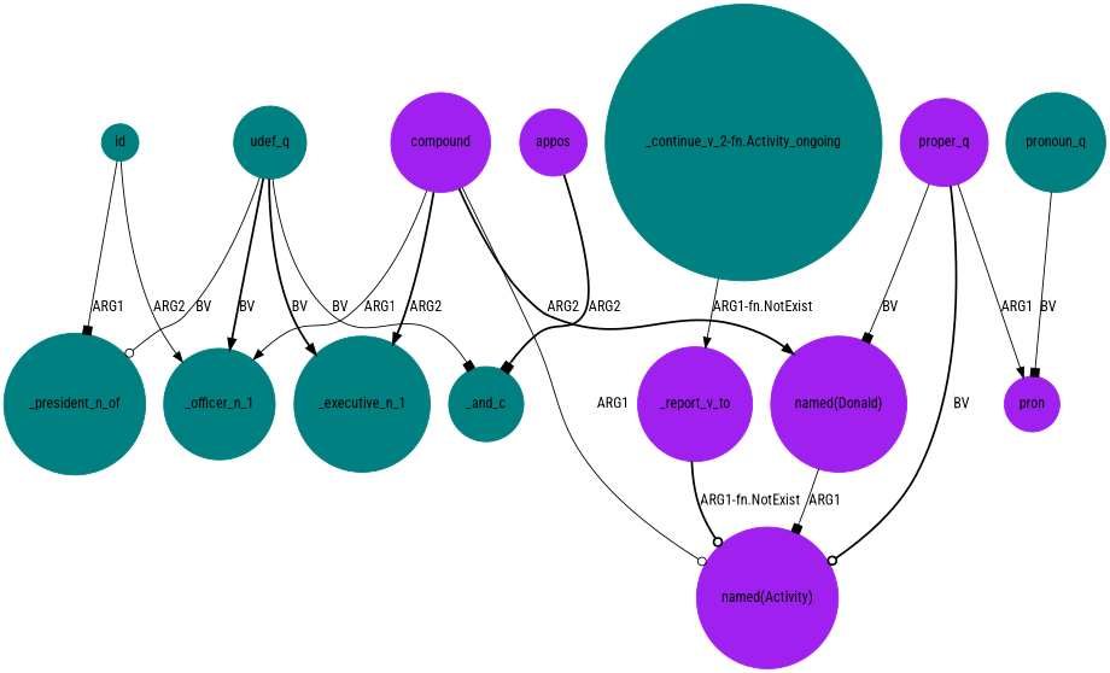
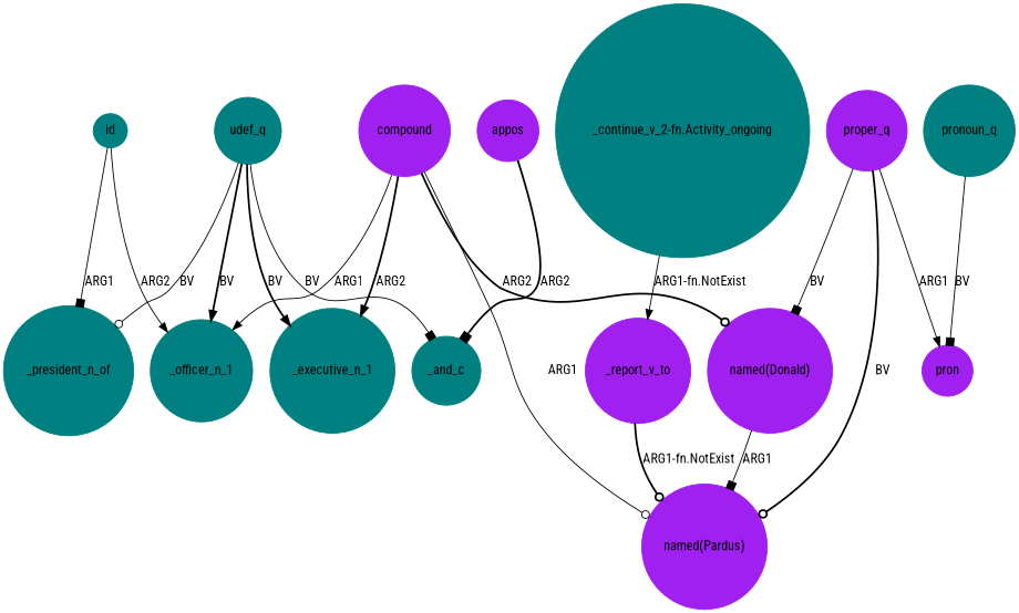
  digraph {
    fontname="Roboto Condensed"
    node [color=teal fontname="Roboto Condensed" shape=circle style=filled]
    edge [arrowhead=normal fontname="Roboto Condensed" style=solid]
    udef_q
    _executive_n_1
    _president_n_of
    _officer_n_1
    _and_c
    _report_v_to [color=purple]
    "_continue_v_2-fn.Activity_ongoing"
-   "named(Pardus)" [color=purple label="named(Activity)"]
+   "named(Pardus)" [color=purple]
    pron [color=purple]
    id
    compound [color=purple]
    "named(Donald)" [color=purple]
    pronoun_q
    proper_q [color=purple]
    appos [color=purple]
    udef_q -> _executive_n_1 [label=BV style=bold]
    udef_q -> _president_n_of [arrowhead=odot label=BV]
    udef_q -> _officer_n_1 [label=BV style=bold]
    udef_q -> _and_c [arrowhead=box label=BV]
    _report_v_to -> "named(Pardus)" [arrowhead=odot label="ARG1-fn.NotExist" style=bold]
    "_continue_v_2-fn.Activity_ongoing" -> _report_v_to [label="ARG1-fn.NotExist"]
    id -> _president_n_of [arrowhead=box label=ARG1]
    id -> _officer_n_1 [label=ARG2]
    compound -> _executive_n_1 [label=ARG2 style=bold]
    compound -> _officer_n_1 [label=ARG1]
    compound -> "named(Pardus)" [arrowhead=odot label=ARG1]
-   compound -> "named(Donald)" [label=ARG2 style=bold]
+   compound -> "named(Donald)" [arrowhead=odot label=ARG2 style=bold]
    "named(Donald)" -> "named(Pardus)" [arrowhead=box label=ARG1]
    pronoun_q -> pron [arrowhead=box label=BV]
    proper_q -> "named(Pardus)" [arrowhead=odot label=BV style=bold]
    proper_q -> pron [label=ARG1]
    proper_q -> "named(Donald)" [arrowhead=box label=BV]
    appos -> _and_c [arrowhead=box label=ARG2 style=bold]
  }
